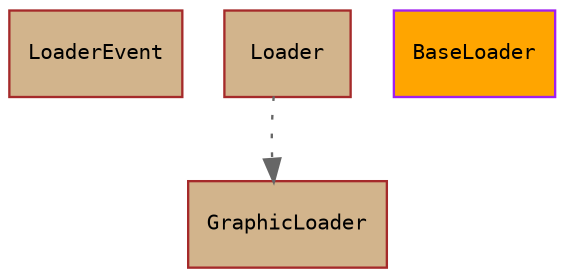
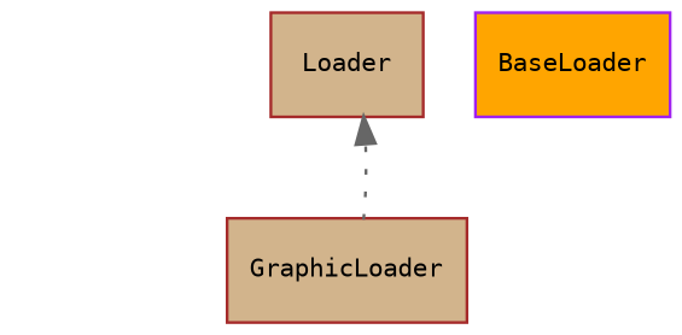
  strict digraph {
    rankdir=TB
    fontname="DejaVu Sans Mono"
    node [color=brown fontname="DejaVu Sans Mono" fontsize=9 shape=record style=filled fillcolor=tan]
-   n1 [label=LoaderEvent]
    n2 [label=Loader]
    n3 [label=GraphicLoader]
    n4 [color=purple label=BaseLoader fillcolor=orange]
-   n2 -> n3 [color=gray40 style=dotted fontname="DejaVu Sans Mono"]
+   n3 -> n2 [color=gray40 style=dotted fontname="DejaVu Sans Mono"]
  }
